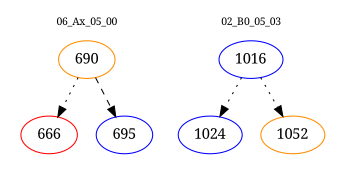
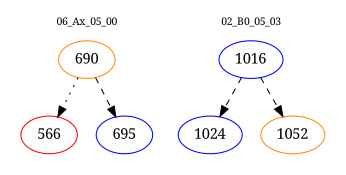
  digraph {
    fontname="Noto Serif"
    node [color=blue fontname="Noto Serif"]
    edge [color=black fontname="Noto Serif" style=dotted]
    n1 [color=darkorange label=690]
-   n2 [color=red label=666]
+   n2 [color=red label=566]
    n3 [label=695]
    n4 [label=1016]
    n5 [label=1024]
    n6 [color=darkorange label=1052]
    subgraph cluster_1 {
      color=white
      fontsize=10
      label="06_Ax_05_00"
      n1
      n2
      n3
    }
    subgraph cluster_2 {
      color=white
      fontsize=10
      label="02_B0_05_03"
      n4
      n5
      n6
    }
    n1 -> n2
    n1 -> n3 [style=dashed]
-   n4 -> n5
-   n4 -> n6
+   n4 -> n5 [style=dashed]
+   n4 -> n6 [style=dashed]
  }
